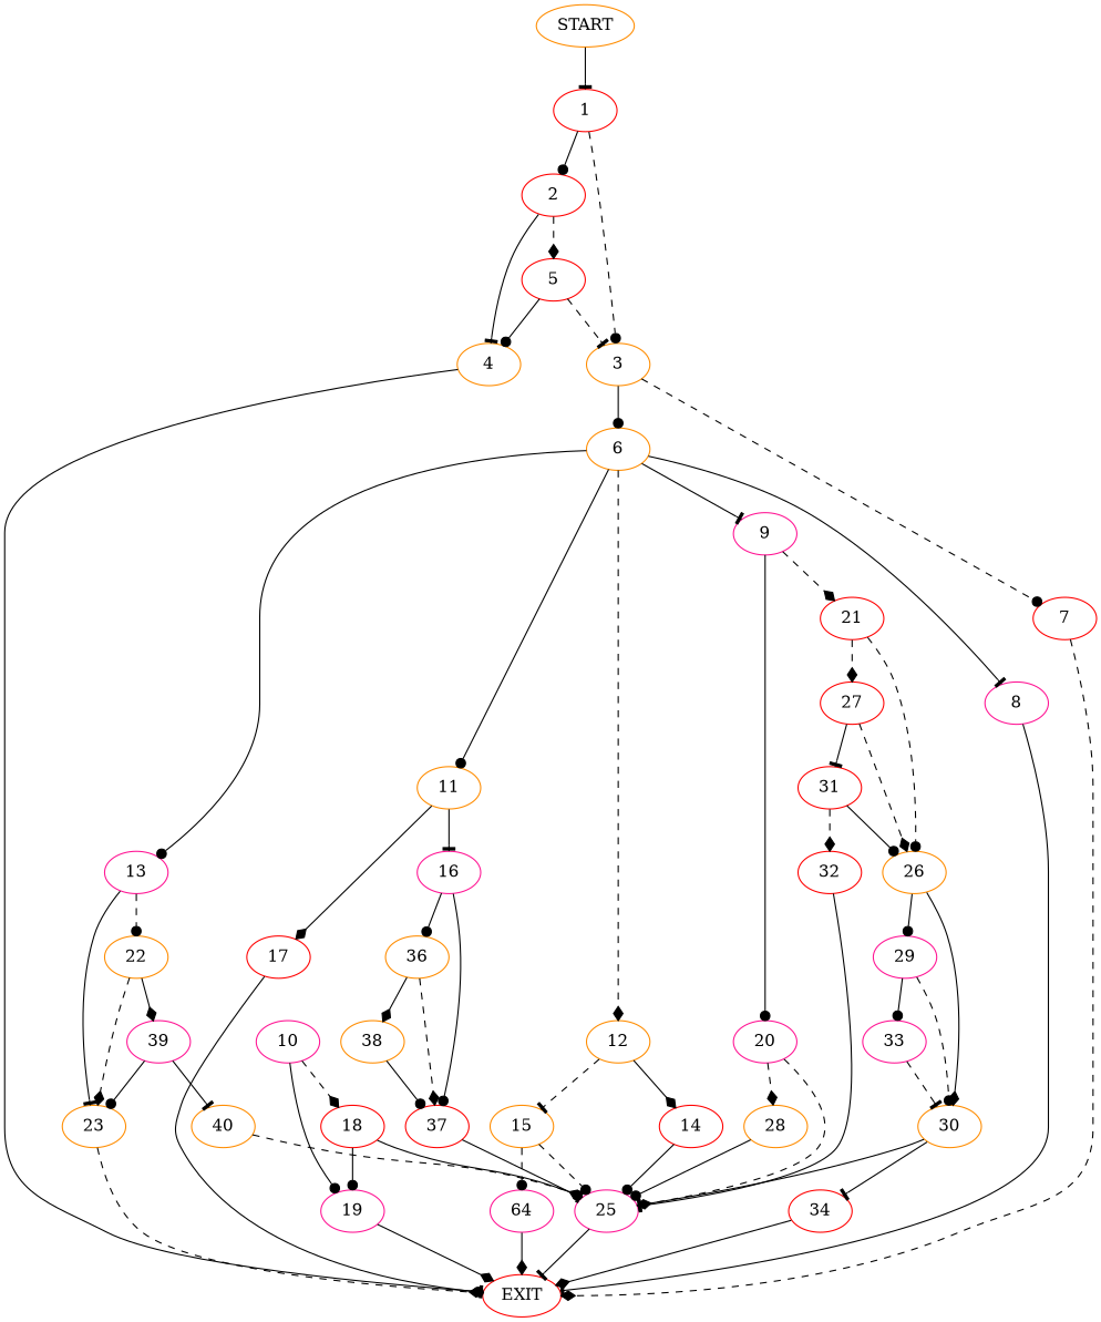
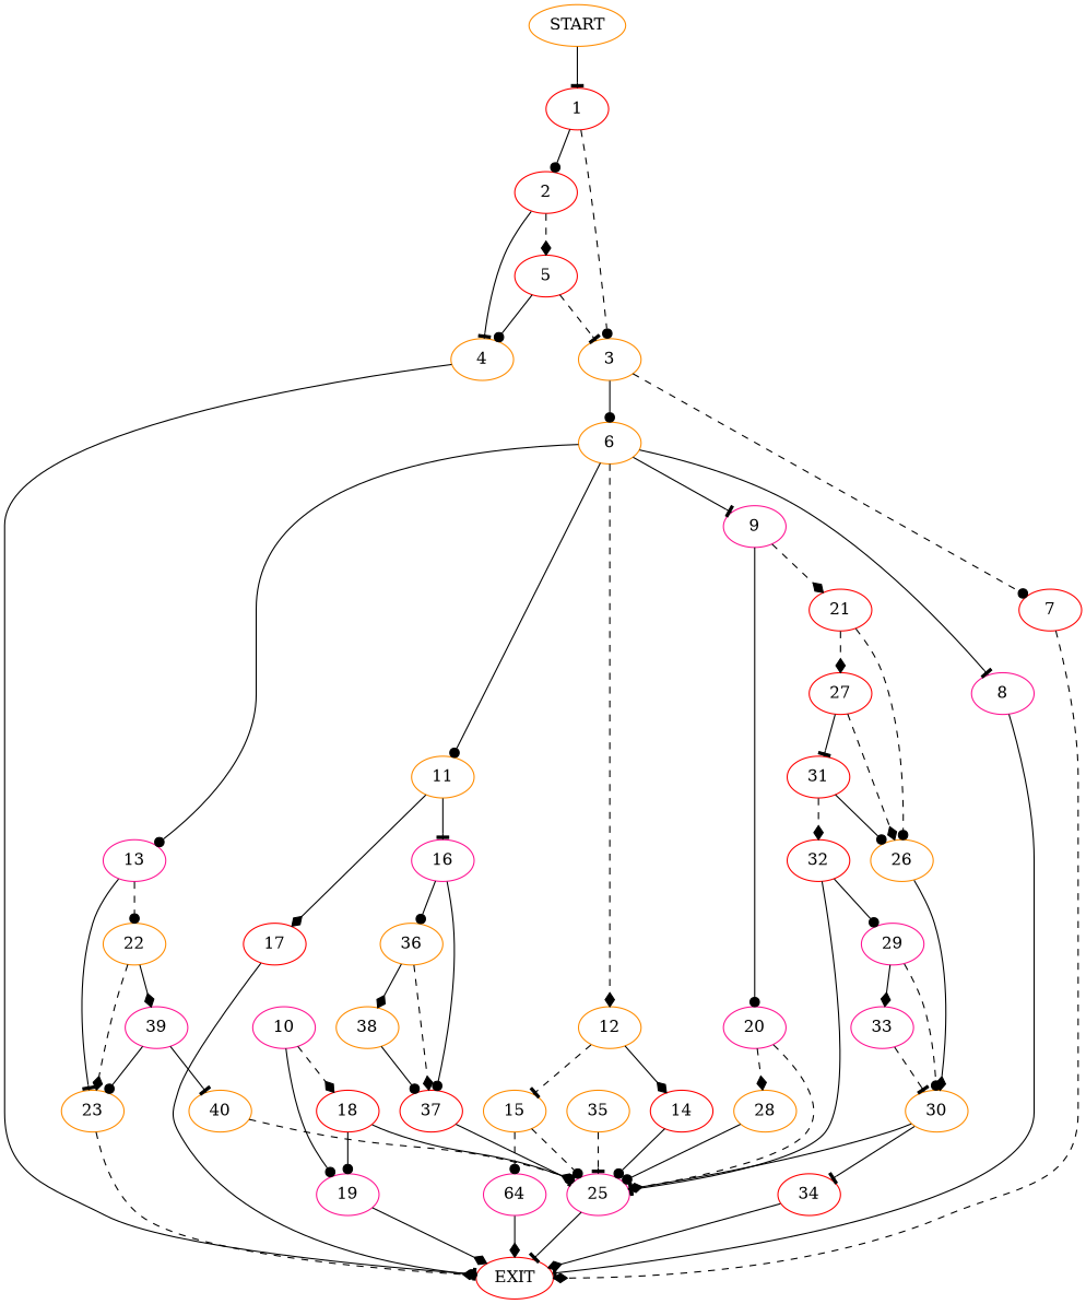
  digraph {
    node [color=darkorange]
    edge [arrowhead=dot style=solid]
    n1 [label=START]
    1 [color=red]
    2 [color=red]
    3
    n5 [color=red label=EXIT]
    4
    5 [color=red]
    6
    7 [color=red]
    8 [color=deeppink]
    9 [color=deeppink]
    11
    12
    13 [color=deeppink]
    20 [color=deeppink]
    21 [color=red]
    10 [color=deeppink]
    18 [color=red]
    19 [color=deeppink]
    16 [color=deeppink]
    17 [color=red]
    14 [color=red]
    15
    22
    23
    25 [color=deeppink]
    28
    26
    27 [color=red]
    36
    37 [color=red]
    n32 [color=deeppink label=64]
    39 [color=deeppink]
    38
    29 [color=deeppink]
    30
    31 [color=red]
    40
    33 [color=deeppink]
    34 [color=red]
    32 [color=red]
+   35
    n1 -> 1 [arrowhead=tee]
    1 -> 2
    1 -> 3 [style=dashed]
    2 -> 4 [arrowhead=tee]
    2 -> 5 [arrowhead=diamond style=dashed]
    3 -> 6
    3 -> 7 [style=dashed]
    4 -> n5 [arrowhead=tee]
    5 -> 3 [arrowhead=tee style=dashed]
    5 -> 4
    6 -> 8 [arrowhead=tee]
    6 -> 9 [arrowhead=tee]
    6 -> 11
    6 -> 12 [arrowhead=diamond style=dashed]
    6 -> 13
    7 -> n5 [arrowhead=diamond style=dashed]
    8 -> n5 [arrowhead=tee]
    9 -> 20
    9 -> 21 [arrowhead=diamond style=dashed]
    11 -> 16 [arrowhead=tee]
    11 -> 17 [arrowhead=diamond]
    12 -> 14 [arrowhead=diamond]
    12 -> 15 [arrowhead=tee style=dashed]
    13 -> 22 [style=dashed]
    13 -> 23 [arrowhead=tee]
    20 -> 25 [arrowhead=diamond style=dashed]
    20 -> 28 [arrowhead=diamond style=dashed]
    21 -> 26 [style=dashed]
    21 -> 27 [arrowhead=diamond style=dashed]
    10 -> 18 [arrowhead=diamond style=dashed]
    10 -> 19
    18 -> 19
    18 -> 25
    19 -> n5 [arrowhead=diamond]
    16 -> 36
    16 -> 37
    17 -> n5
    14 -> 25
    15 -> 25 [style=dashed]
    15 -> n32 [style=dashed]
    22 -> 23 [arrowhead=diamond style=dashed]
    22 -> 39 [arrowhead=diamond]
    23 -> n5 [arrowhead=diamond style=dashed]
    25 -> n5 [arrowhead=tee]
    28 -> 25
-   26 -> 29
+   32 -> 29
    26 -> 30 [arrowhead=diamond]
    27 -> 26 [arrowhead=diamond style=dashed]
    27 -> 31 [arrowhead=tee]
    36 -> 37 [arrowhead=diamond style=dashed]
    36 -> 38 [arrowhead=diamond]
    37 -> 25 [arrowhead=tee]
    n32 -> n5 [arrowhead=diamond]
    39 -> 23
    39 -> 40 [arrowhead=tee]
    38 -> 37
    29 -> 30 [style=dashed]
-   29 -> 33
+   29 -> 33 [arrowhead=diamond]
    30 -> 25 [arrowhead=tee]
    30 -> 34 [arrowhead=tee]
    31 -> 26
    31 -> 32 [arrowhead=diamond style=dashed]
    40 -> 25 [arrowhead=diamond style=dashed]
    33 -> 30 [arrowhead=tee style=dashed]
    34 -> n5 [arrowhead=diamond]
    32 -> 25 [arrowhead=tee]
+   35 -> 25 [arrowhead=tee style=dashed]
  }
